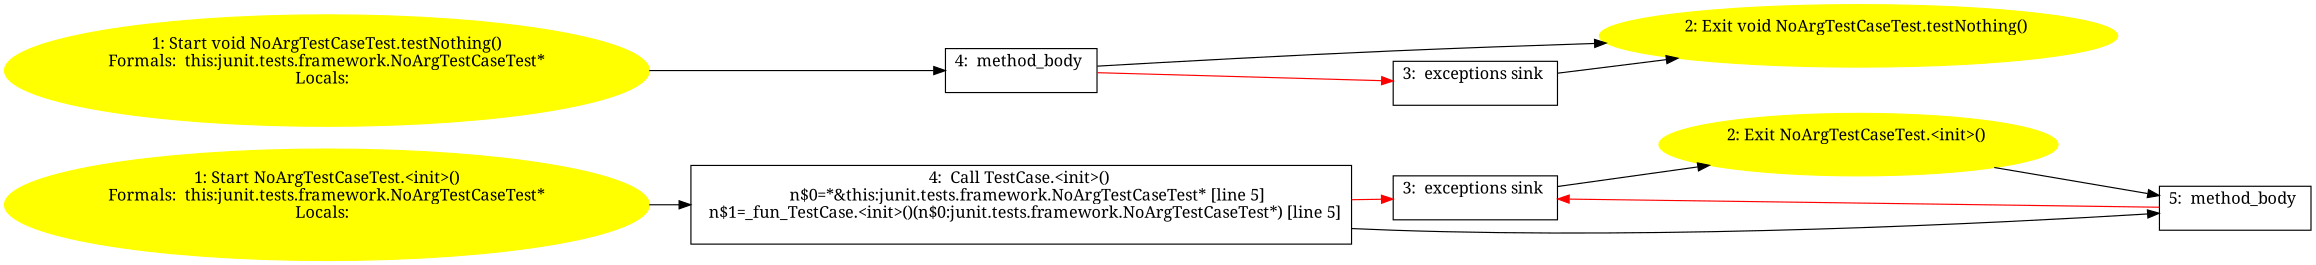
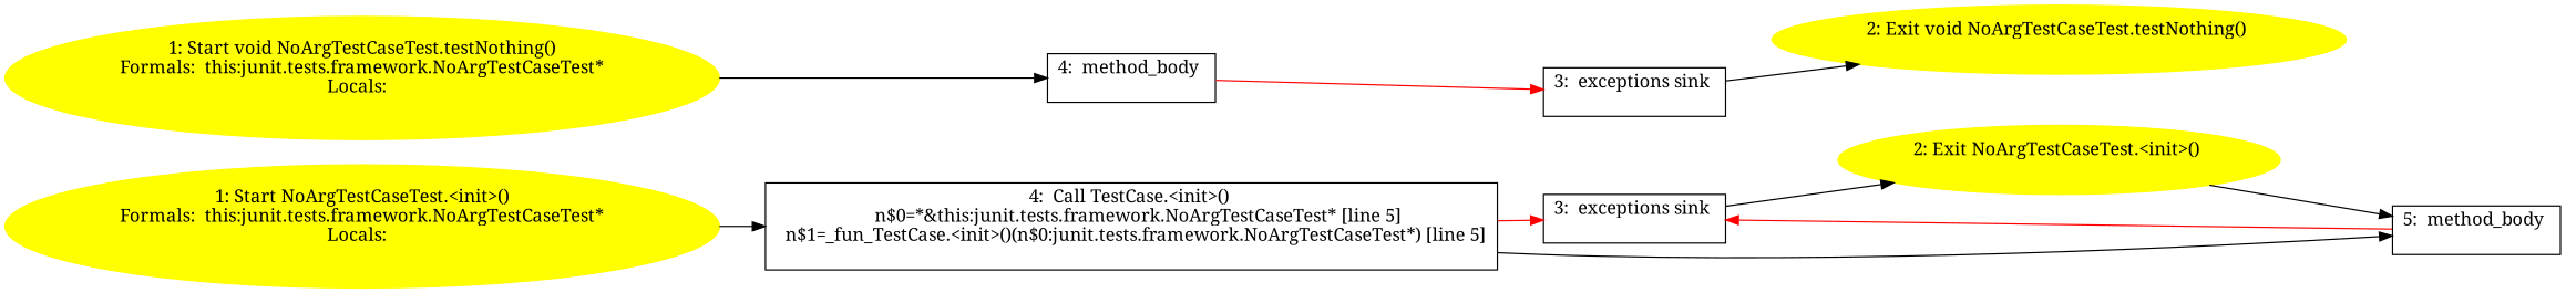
  digraph {
    fontname="Noto Serif"
    rankdir=LR
    node [fontname="Noto Serif" shape=box]
    edge [fontname="Noto Serif"]
    n1 [color=yellow label="1: Start NoArgTestCaseTest.<init>()\nFormals:  this:junit.tests.framework.NoArgTestCaseTest*\nLocals:  \n  " style=filled shape=""]
    n2 [label="4:  Call TestCase.<init>() \n   n$0=*&this:junit.tests.framework.NoArgTestCaseTest* [line 5]\n  n$1=_fun_TestCase.<init>()(n$0:junit.tests.framework.NoArgTestCaseTest*) [line 5]\n "]
    n3 [label="3:  exceptions sink \n  "]
    n4 [label="5:  method_body \n  "]
    n5 [color=yellow label="2: Exit NoArgTestCaseTest.<init>() \n  " style=filled shape=""]
    n6 [color=yellow label="1: Start void NoArgTestCaseTest.testNothing()\nFormals:  this:junit.tests.framework.NoArgTestCaseTest*\nLocals:  \n  " style=filled shape=""]
    n7 [label="4:  method_body \n  "]
    n8 [color=yellow label="2: Exit void NoArgTestCaseTest.testNothing() \n  " style=filled shape=""]
    n9 [label="3:  exceptions sink \n  "]
    n1 -> n2
    n2 -> n3 [color=red]
    n2 -> n4
    n3 -> n5
    n4 -> n3 [color=red]
    n5 -> n4
    n6 -> n7
-   n7 -> n8
    n7 -> n9 [color=red]
    n9 -> n8
  }
